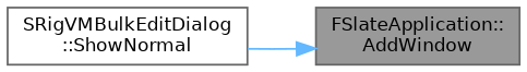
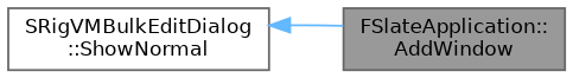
  digraph {
    rankdir=RL
    node [fontname=Helvetica fontsize=10 shape=box style=filled]
    n1 [color=gray40 fillcolor=grey60 fontcolor=black height=0.2 label="FSlateApplication::\lAddWindow" width=0.4]
    n2 [color=grey40 fillcolor=white height=0.2 label="SRigVMBulkEditDialog\l::ShowNormal" width=0.4]
-   n1 -> n2 [color=steelblue1 dir=back fontname=Helvetica fontsize=10 labelfontname=Helvetica labelfontsize=10 style=solid]
+   n2 -> n1 [color=steelblue1 dir=back fontname=Helvetica fontsize=10 labelfontname=Helvetica labelfontsize=10 style=solid]
  }
